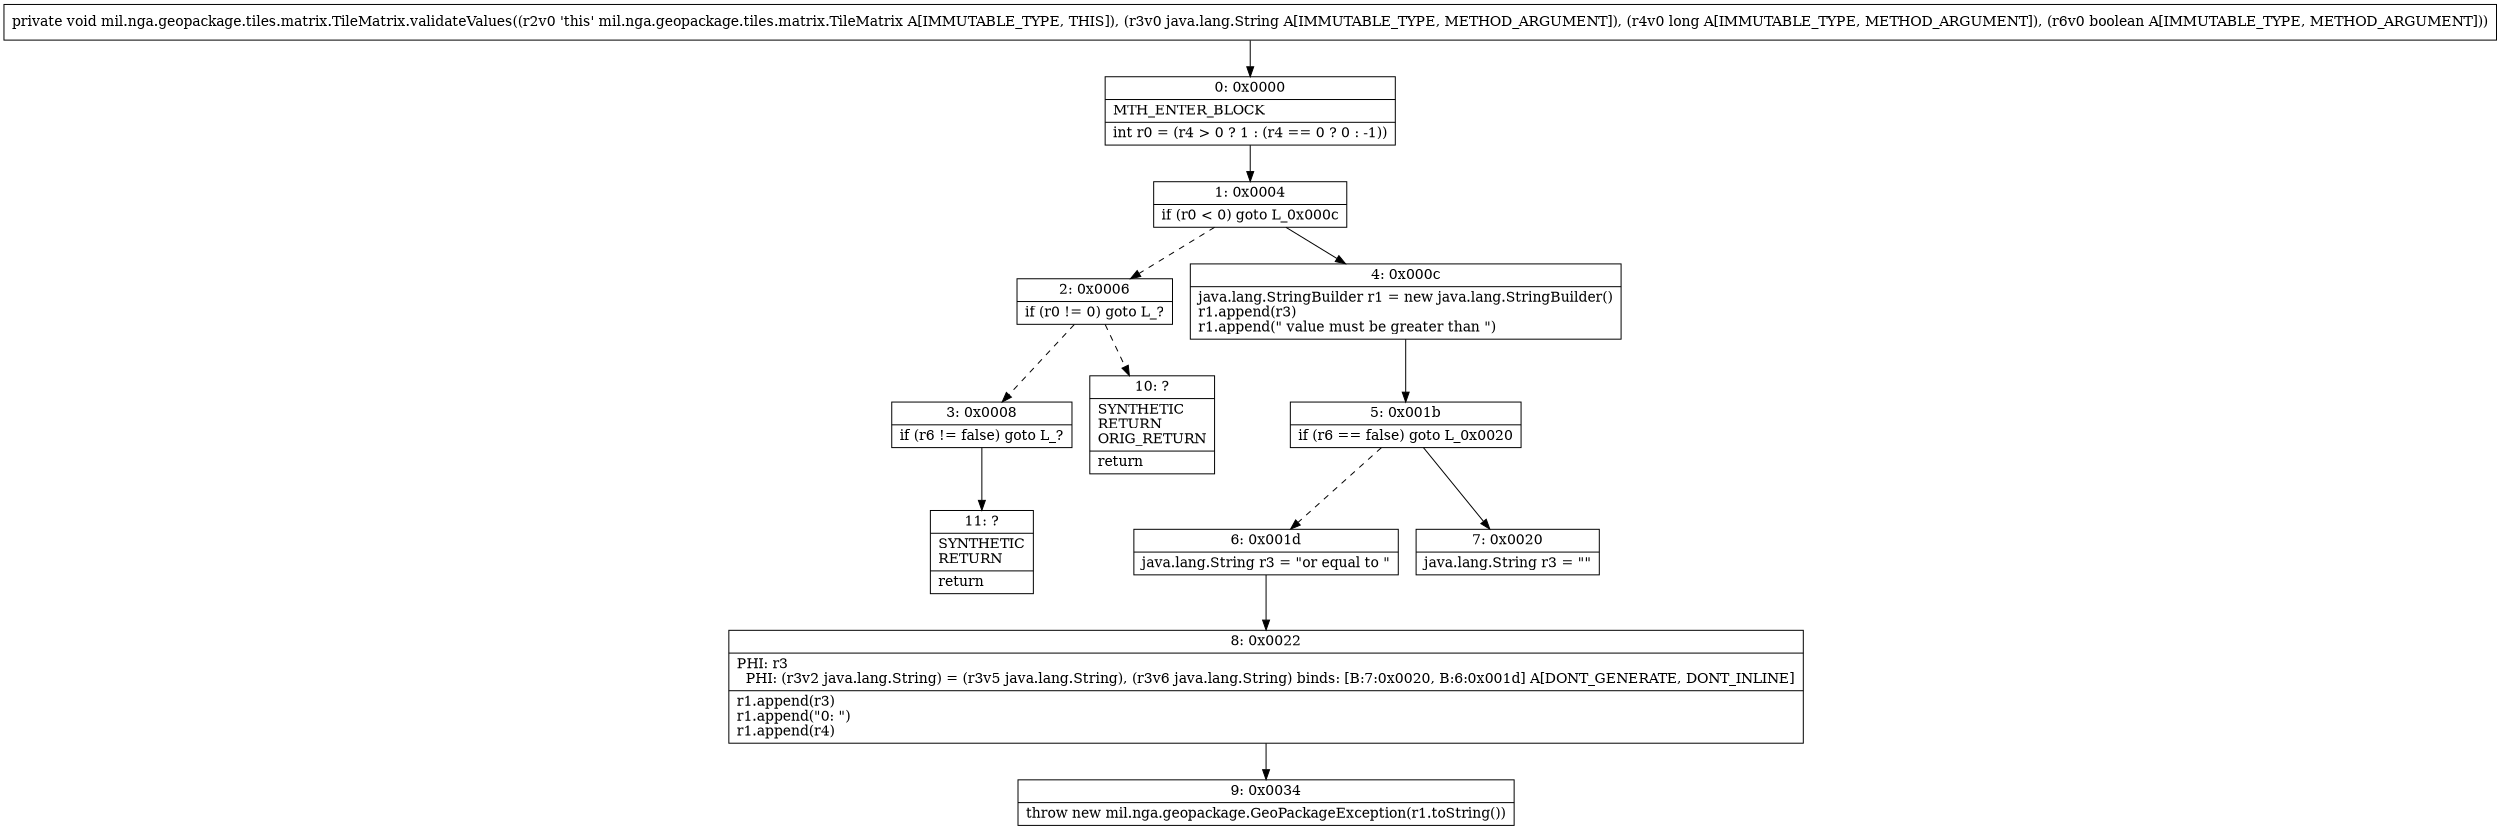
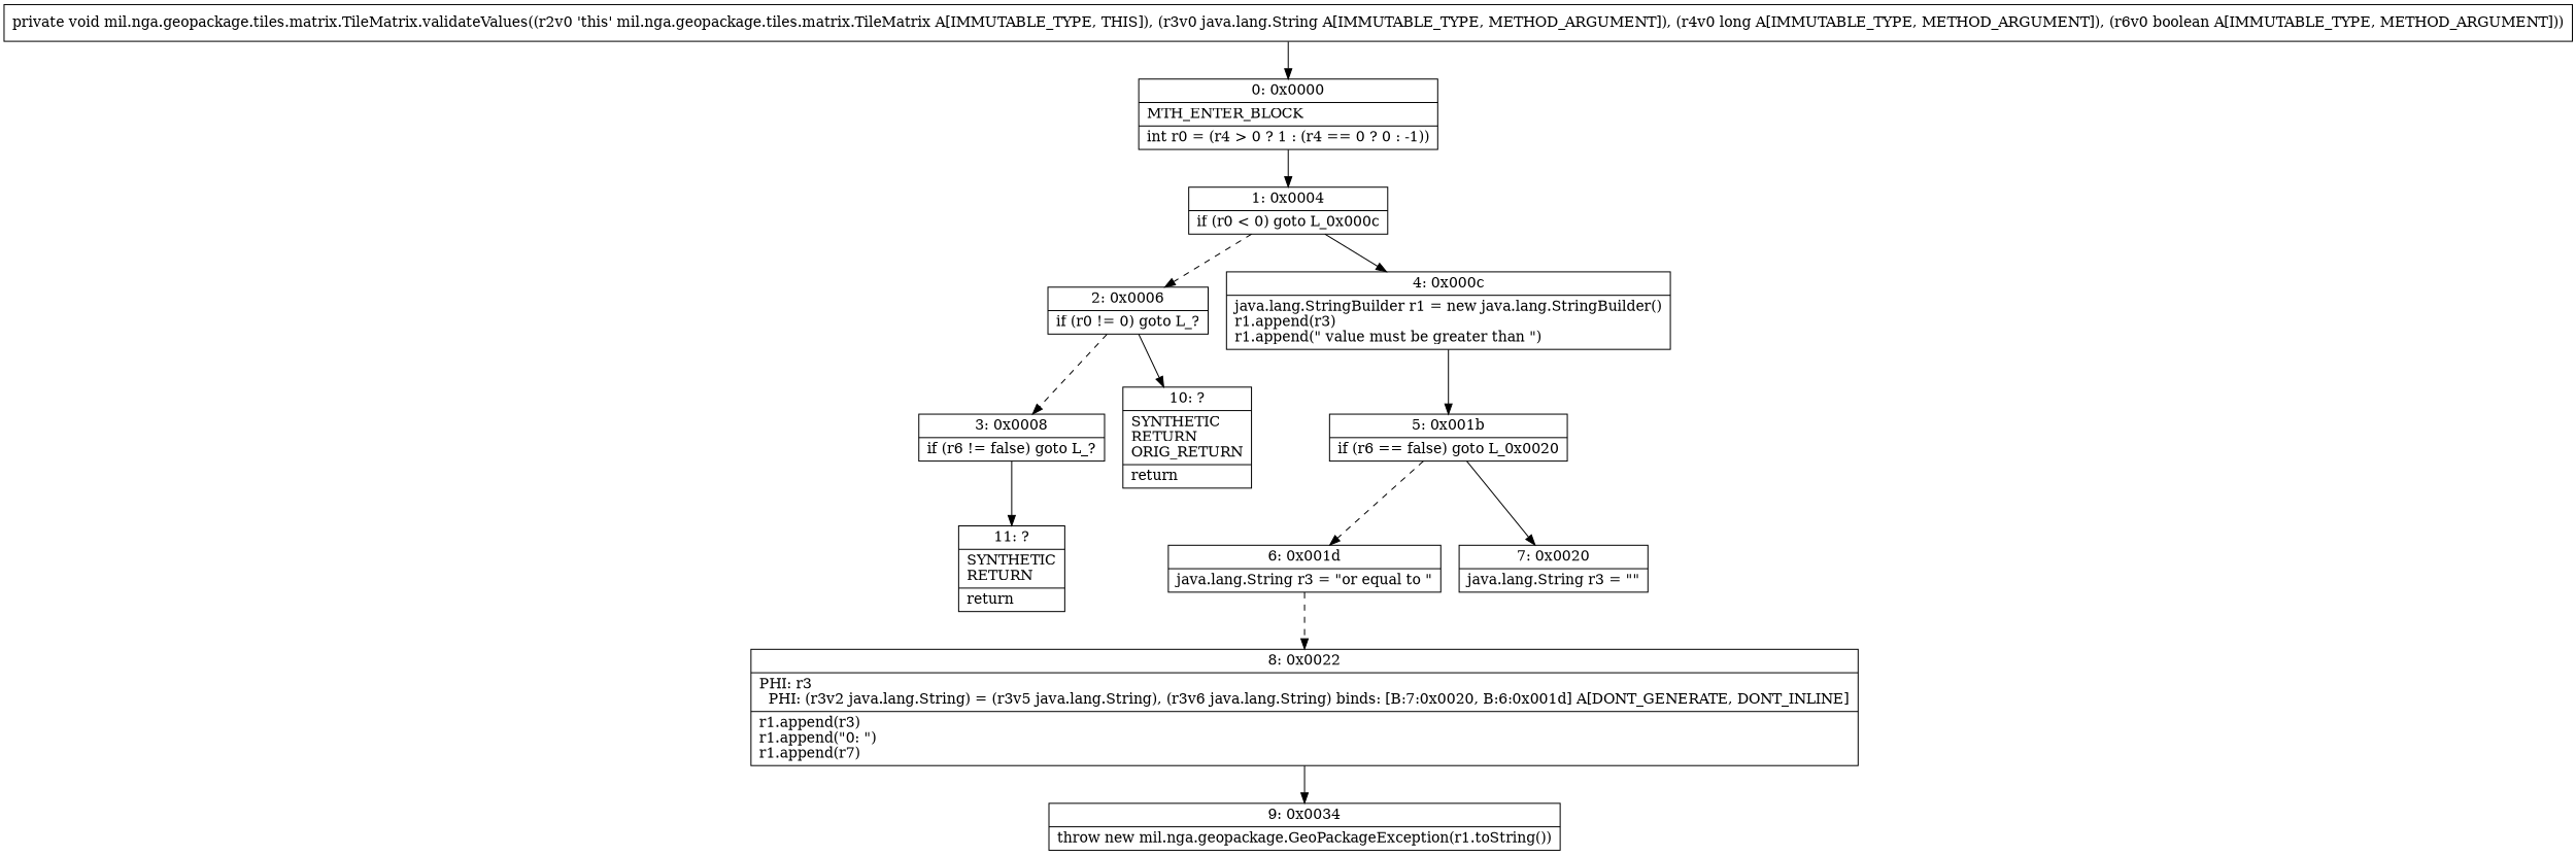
  digraph {
    node [shape=record]
    n1 [label="{0\:\ 0x0000|MTH_ENTER_BLOCK\l|int r0 = (r4 \> 0 ? 1 : (r4 == 0 ? 0 : \-1))\l}"]
    n2 [label="{1\:\ 0x0004|if (r0 \< 0) goto L_0x000c\l}"]
    n3 [label="{2\:\ 0x0006|if (r0 != 0) goto L_?\l}"]
    n4 [label="{4\:\ 0x000c|java.lang.StringBuilder r1 = new java.lang.StringBuilder()\lr1.append(r3)\lr1.append(\" value must be greater than \")\l}"]
    n5 [label="{3\:\ 0x0008|if (r6 != false) goto L_?\l}"]
    n6 [label="{10\:\ ?|SYNTHETIC\lRETURN\lORIG_RETURN\l|return\l}"]
    n7 [label="{5\:\ 0x001b|if (r6 == false) goto L_0x0020\l}"]
    n8 [label="{11\:\ ?|SYNTHETIC\lRETURN\l|return\l}"]
    n9 [label="{6\:\ 0x001d|java.lang.String r3 = \"or equal to \"\l}"]
    n10 [label="{7\:\ 0x0020|java.lang.String r3 = \"\"\l}"]
-   n11 [label="{8\:\ 0x0022|PHI: r3 \l  PHI: (r3v2 java.lang.String) = (r3v5 java.lang.String), (r3v6 java.lang.String) binds: [B:7:0x0020, B:6:0x001d] A[DONT_GENERATE, DONT_INLINE]\l|r1.append(r3)\lr1.append(\"0: \")\lr1.append(r4)\l}"]
+   n11 [label="{8\:\ 0x0022|PHI: r3 \l  PHI: (r3v2 java.lang.String) = (r3v5 java.lang.String), (r3v6 java.lang.String) binds: [B:7:0x0020, B:6:0x001d] A[DONT_GENERATE, DONT_INLINE]\l|r1.append(r3)\lr1.append(\"0: \")\lr1.append(r7)\l}"]
    n12 [label="{9\:\ 0x0034|throw new mil.nga.geopackage.GeoPackageException(r1.toString())\l}"]
    n13 [label="{private void mil.nga.geopackage.tiles.matrix.TileMatrix.validateValues((r2v0 'this' mil.nga.geopackage.tiles.matrix.TileMatrix A[IMMUTABLE_TYPE, THIS]), (r3v0 java.lang.String A[IMMUTABLE_TYPE, METHOD_ARGUMENT]), (r4v0 long A[IMMUTABLE_TYPE, METHOD_ARGUMENT]), (r6v0 boolean A[IMMUTABLE_TYPE, METHOD_ARGUMENT])) }"]
    n1 -> n2
    n2 -> n3 [style=dashed]
    n2 -> n4
    n3 -> n5 [style=dashed]
-   n3 -> n6 [style=dashed]
+   n3 -> n6
    n4 -> n7
    n5 -> n8
    n7 -> n9 [style=dashed]
    n7 -> n10
-   n9 -> n11
+   n9 -> n11 [style=dashed]
    n11 -> n12
    n13 -> n1
  }
